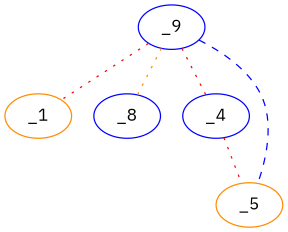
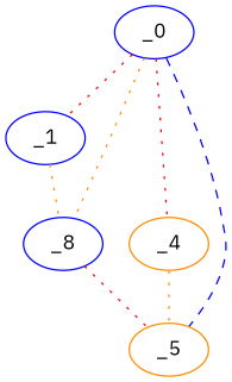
  graph {
    fontname="IBM Plex Sans"
    node [color=darkorange fontname="IBM Plex Sans"]
    edge [color=red fontname="IBM Plex Sans" style=dotted valence=1]
-   _0 [color=blue x=55 y=7 label=_9]
-   _1 [x=65 y=2]
+   _0 [color=blue x=55 y=7]
+   _1 [color=blue x=65 y=2]
    n3 [color=blue label=_8 x=72 y=11]
-   _4 [color=blue x=78 y=74]
+   _4 [x=78 y=74]
    _5 [x=79 y=60]
    _0 -- _1
    _0 -- n3 [color=darkorange valence=2]
    _0 -- _4
    _0 -- _5 [color=blue style=dashed valence=2]
-   _4 -- _5
+   _1 -- n3 [color=darkorange]
+   n3 -- _5
+   _4 -- _5 [color=darkorange]
  }
